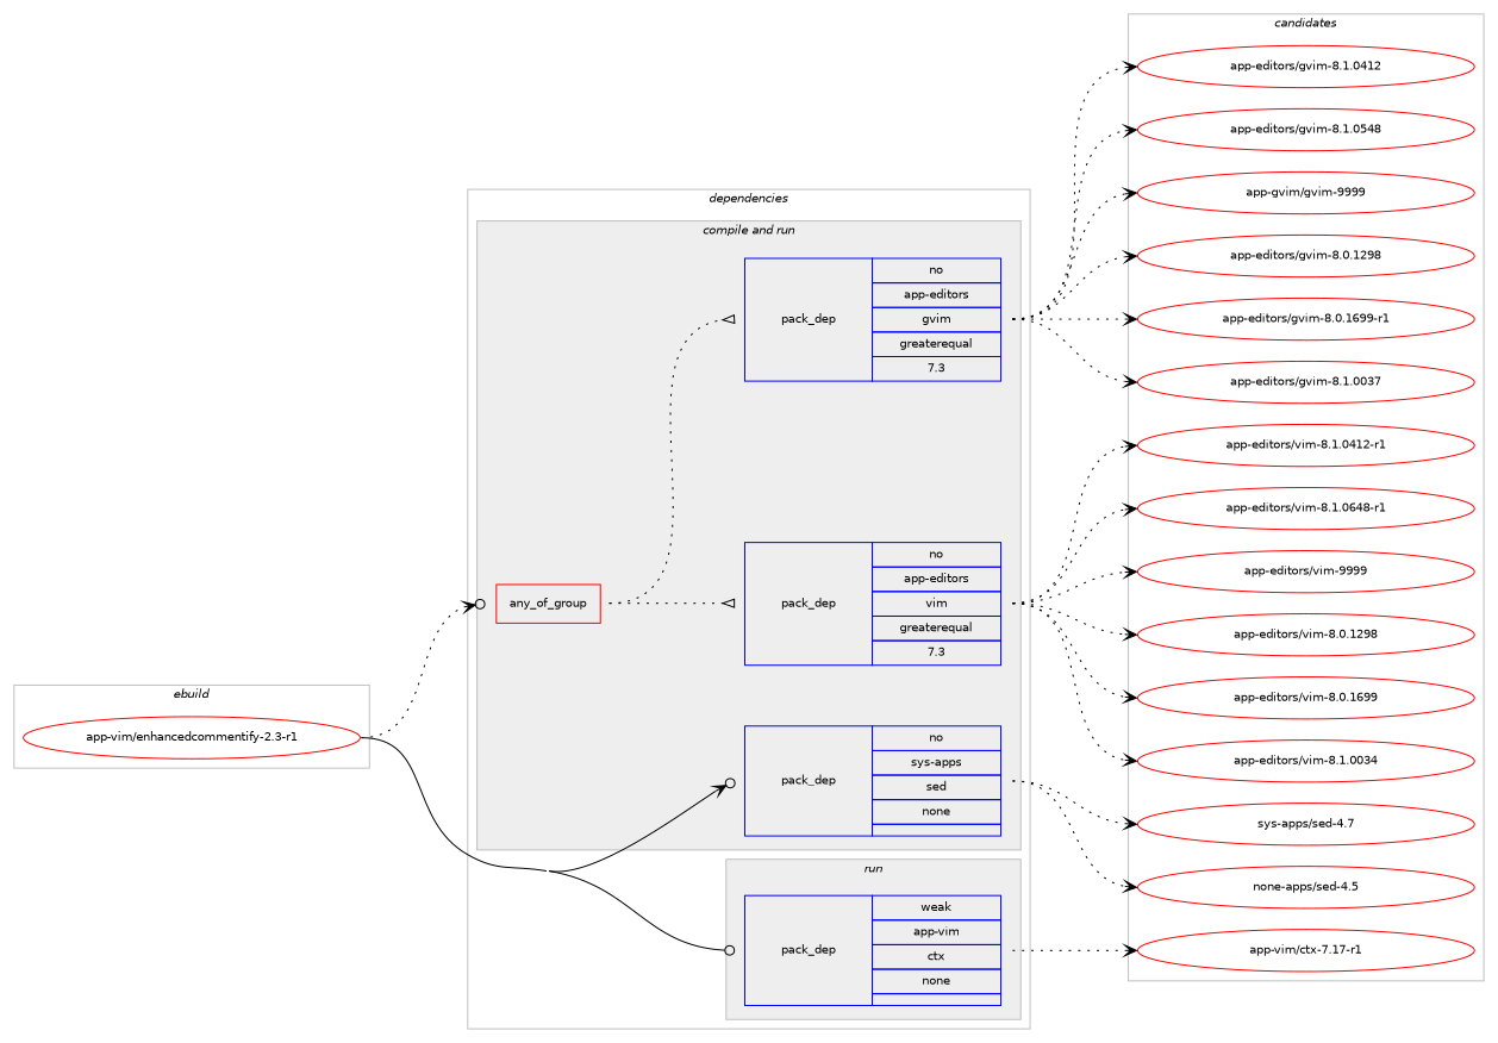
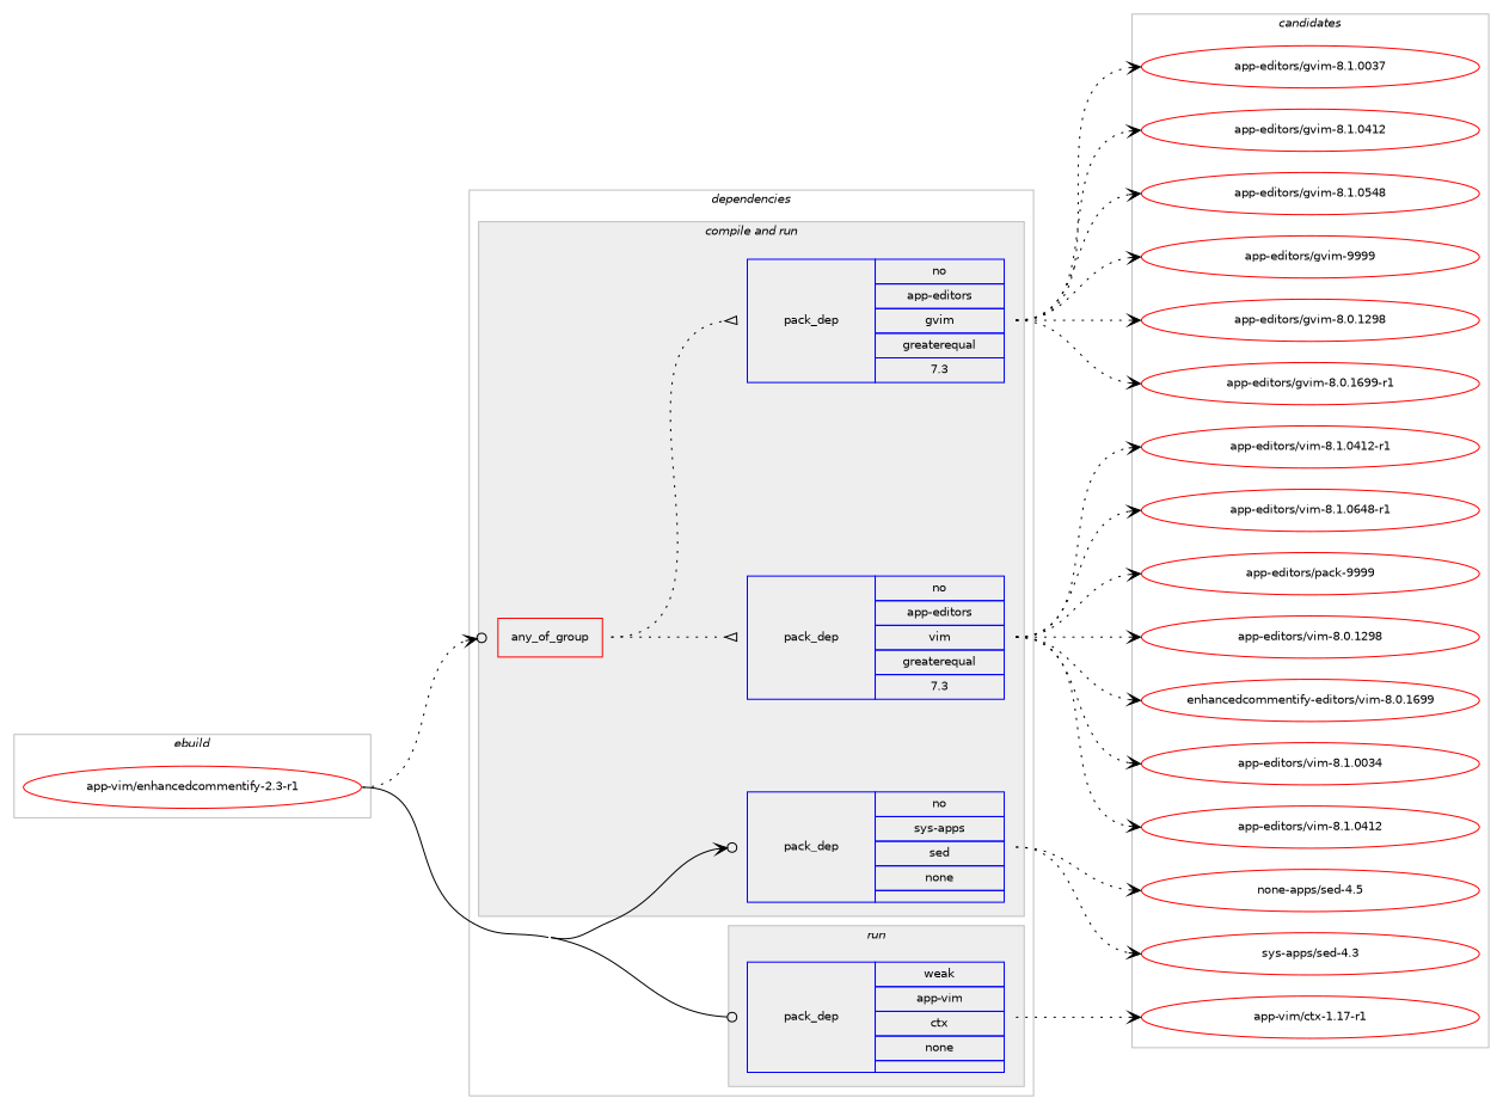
  digraph {
    compound=true
    concentrate=true
    fontname=Helvetica
    fontsize=10
    newrank=true
    rankdir=LR
    ranksep=1.5
    node [color=red fontname=Helvetica fontsize=10]
    edge [arrowhead=vee headport=w style=dotted tailport=e weight=100]
    n1 [label="app-vim/enhancedcommentify-2.3-r1" width=4]
    n2 [color=blue label=<<TABLE BORDER="0" CELLBORDER="1" CELLSPACING="0" CELLPADDING="4" WIDTH="220"><TR><TD ROWSPAN="6" CELLPADDING="30">pack_dep</TD></TR><TR><TD WIDTH="110">no</TD></TR><TR><TD>app-editors</TD></TR><TR><TD>vim</TD></TR><TR><TD>greaterequal</TD></TR><TR><TD>7.3</TD></TR></TABLE>> shape=none]
    n3 [color=blue label=<<TABLE BORDER="0" CELLBORDER="1" CELLSPACING="0" CELLPADDING="4" WIDTH="220"><TR><TD ROWSPAN="6" CELLPADDING="30">pack_dep</TD></TR><TR><TD WIDTH="110">no</TD></TR><TR><TD>app-editors</TD></TR><TR><TD>gvim</TD></TR><TR><TD>greaterequal</TD></TR><TR><TD>7.3</TD></TR></TABLE>> shape=none]
    n4 [label=<<TABLE BORDER="0" CELLBORDER="1" CELLSPACING="0" CELLPADDING="4"><TR><TD CELLPADDING="10">any_of_group</TD></TR></TABLE>> shape=none]
    n5 [color=blue label=<<TABLE BORDER="0" CELLBORDER="1" CELLSPACING="0" CELLPADDING="4" WIDTH="220"><TR><TD ROWSPAN="6" CELLPADDING="30">pack_dep</TD></TR><TR><TD WIDTH="110">no</TD></TR><TR><TD>sys-apps</TD></TR><TR><TD>sed</TD></TR><TR><TD>none</TD></TR><TR><TD></TD></TR></TABLE>> shape=none]
    n6 [color=blue label=<<TABLE BORDER="0" CELLBORDER="1" CELLSPACING="0" CELLPADDING="4" WIDTH="220"><TR><TD ROWSPAN="6" CELLPADDING="30">pack_dep</TD></TR><TR><TD WIDTH="110">weak</TD></TR><TR><TD>app-vim</TD></TR><TR><TD>ctx</TD></TR><TR><TD>none</TD></TR><TR><TD></TD></TR></TABLE>> shape=none]
    n7 [label="app-editors/vim-8.0.1298" width=4]
-   n8 [label="app-editors/vim-8.0.1699" width=4]
+   n8 [label="enhancedcommentify-editors/vim-8.0.1699" width=4]
    n9 [label="app-editors/vim-8.1.0034" width=4]
+   n10 [label="app-editors/vim-8.1.0412" width=4]
    n11 [label="app-editors/vim-8.1.0412-r1" width=4]
    n12 [label="app-editors/vim-8.1.0648-r1" width=4]
-   n13 [label="app-editors/vim-9999" width=4]
+   n13 [label="app-editors/pack-9999" width=4]
    n14 [label="app-editors/gvim-8.0.1298" width=4]
    n15 [label="app-editors/gvim-8.0.1699-r1" width=4]
    n16 [label="app-editors/gvim-8.1.0037" width=4]
    n17 [label="app-editors/gvim-8.1.0412" width=4]
    n18 [label="app-editors/gvim-8.1.0548" width=4]
-   n19 [label="app-gvim/gvim-9999" width=4]
+   n19 [label="app-editors/gvim-9999" width=4]
    n20 [label="none-apps/sed-4.5" width=4]
-   n21 [label="sys-apps/sed-4.7" width=4]
-   n22 [label="app-vim/ctx-7.17-r1" width=4]
+   n21 [label="sys-apps/sed-4.3" width=4]
+   n22 [label="app-vim/ctx-1.17-r1" width=4]
    subgraph cluster_1 {
      color=gray
      label=<<i>ebuild</i>>
      rank=same
      n1
    }
    subgraph cluster_2 {
      color=gray
      label=<<i>dependencies</i>>
      subgraph cluster_3 {
        color=gray
        fillcolor="#eeeeee"
        label=<<i>compile</i>>
        style=filled
      }
      subgraph cluster_4 {
        color=gray
        fillcolor="#eeeeee"
        label=<<i>compile and run</i>>
        style=filled
        subgraph sub_5 {
          color=gray
          fillcolor="#eeeeee"
          label=<<i>compile and run</i>>
          style=filled
          n4
          subgraph sub_6 {
            color=gray
            fillcolor="#eeeeee"
            label=<<i>compile and run</i>>
            style=filled
            n2
          }
          subgraph sub_7 {
            color=gray
            fillcolor="#eeeeee"
            label=<<i>compile and run</i>>
            style=filled
            n3
          }
        }
        subgraph sub_8 {
          color=gray
          fillcolor="#eeeeee"
          label=<<i>compile and run</i>>
          style=filled
          n5
        }
      }
      subgraph cluster_9 {
        color=gray
        fillcolor="#eeeeee"
        label=<<i>run</i>>
        style=filled
        subgraph sub_10 {
          color=gray
          fillcolor="#eeeeee"
          label=<<i>run</i>>
          style=filled
          n6
        }
      }
    }
    subgraph cluster_11 {
      color=gray
      label=<<i>candidates</i>>
      rank=same
      subgraph sub_12 {
        color=black
        label=<<i>candidates</i>>
        nodesep=1
        rank=same
        n7
        n8
        n9
+       n10
        n11
        n12
        n13
      }
      subgraph sub_13 {
        color=black
        label=<<i>candidates</i>>
        nodesep=1
        rank=same
        n14
        n15
        n16
        n17
        n18
        n19
      }
      subgraph sub_14 {
        color=black
        label=<<i>candidates</i>>
        nodesep=1
        rank=same
        n20
        n21
      }
      subgraph sub_15 {
        color=black
        label=<<i>candidates</i>>
        nodesep=1
        rank=same
        n22
      }
    }
    n1 -> n4 [arrowhead=odotvee weight=20]
    n1 -> n5 [arrowhead=odotvee style=solid weight=20]
    n1 -> n6 [arrowhead=odot style=solid weight=20]
    n2 -> n7
    n2 -> n8
    n2 -> n9
+   n2 -> n10
    n2 -> n11
    n2 -> n12
    n2 -> n13
    n3 -> n14
    n3 -> n15
    n3 -> n16
    n3 -> n17
    n3 -> n18
    n3 -> n19
    n4 -> n2 [arrowhead=oinv weight=20]
    n4 -> n3 [arrowhead=oinv weight=20]
    n5 -> n20
    n5 -> n21
    n6 -> n22
  }
